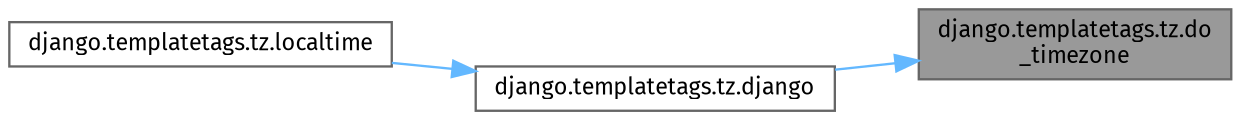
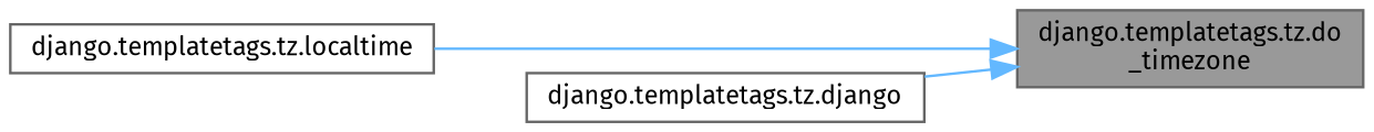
  digraph {
    fontname="Fira Sans"
    rankdir=RL
    node [color=grey40 fillcolor=white fontname="Fira Sans" fontsize=10 shape=box style=filled]
    edge [color=steelblue1 dir=back fontname="Fira Sans" fontsize=10 labelfontname=Helvetica labelfontsize=10 style=solid]
    n1 [color=gray40 fillcolor=grey60 fontcolor=black height=0.2 label="django.templatetags.tz.do\l_timezone" width=0.4]
    n2 [height=0.2 label="django.templatetags.tz.localtime" width=0.4]
    n3 [height=0.2 label="django.templatetags.tz.django" width=0.4]
-   n3 -> n2
+   n1 -> n2
    n1 -> n3
  }
